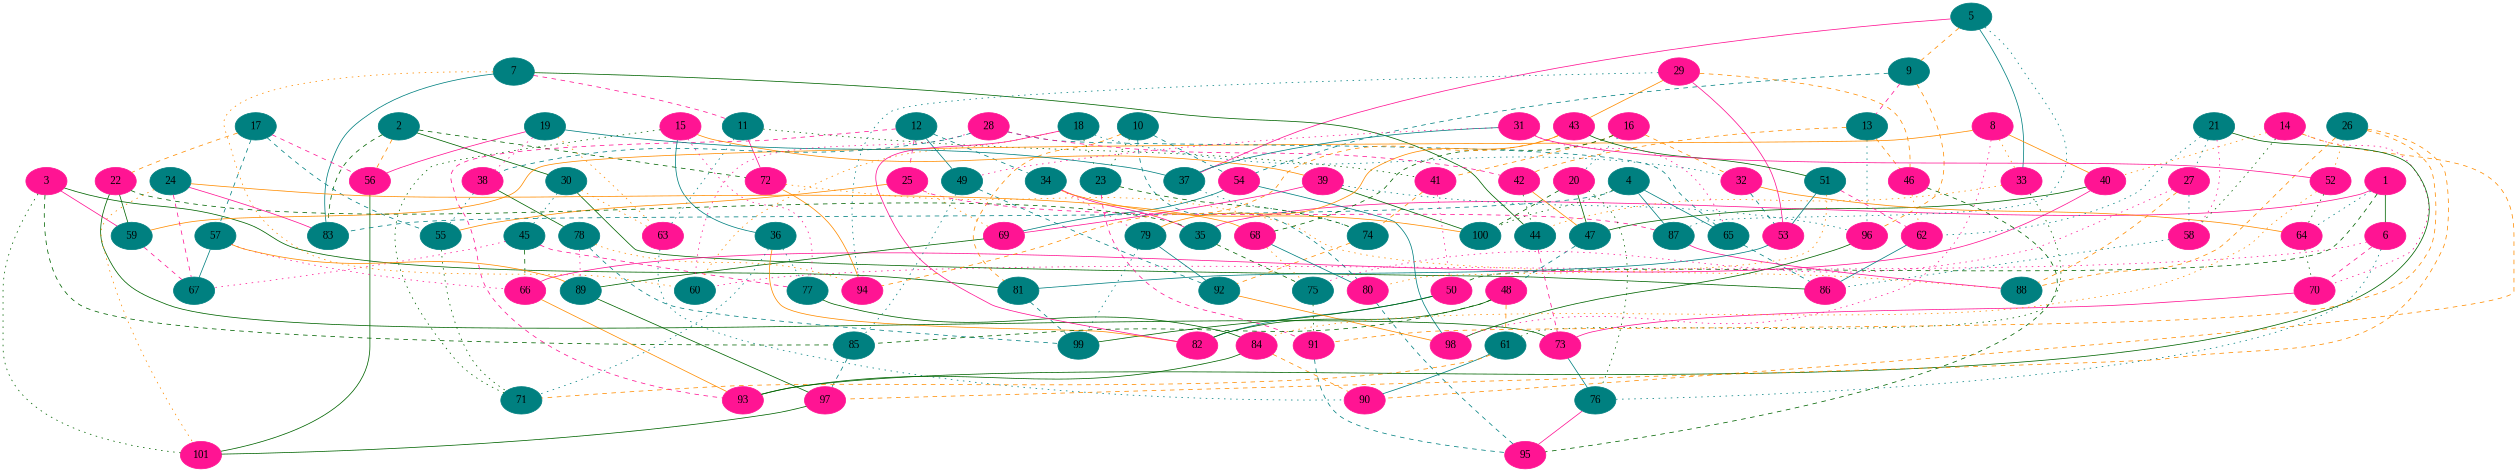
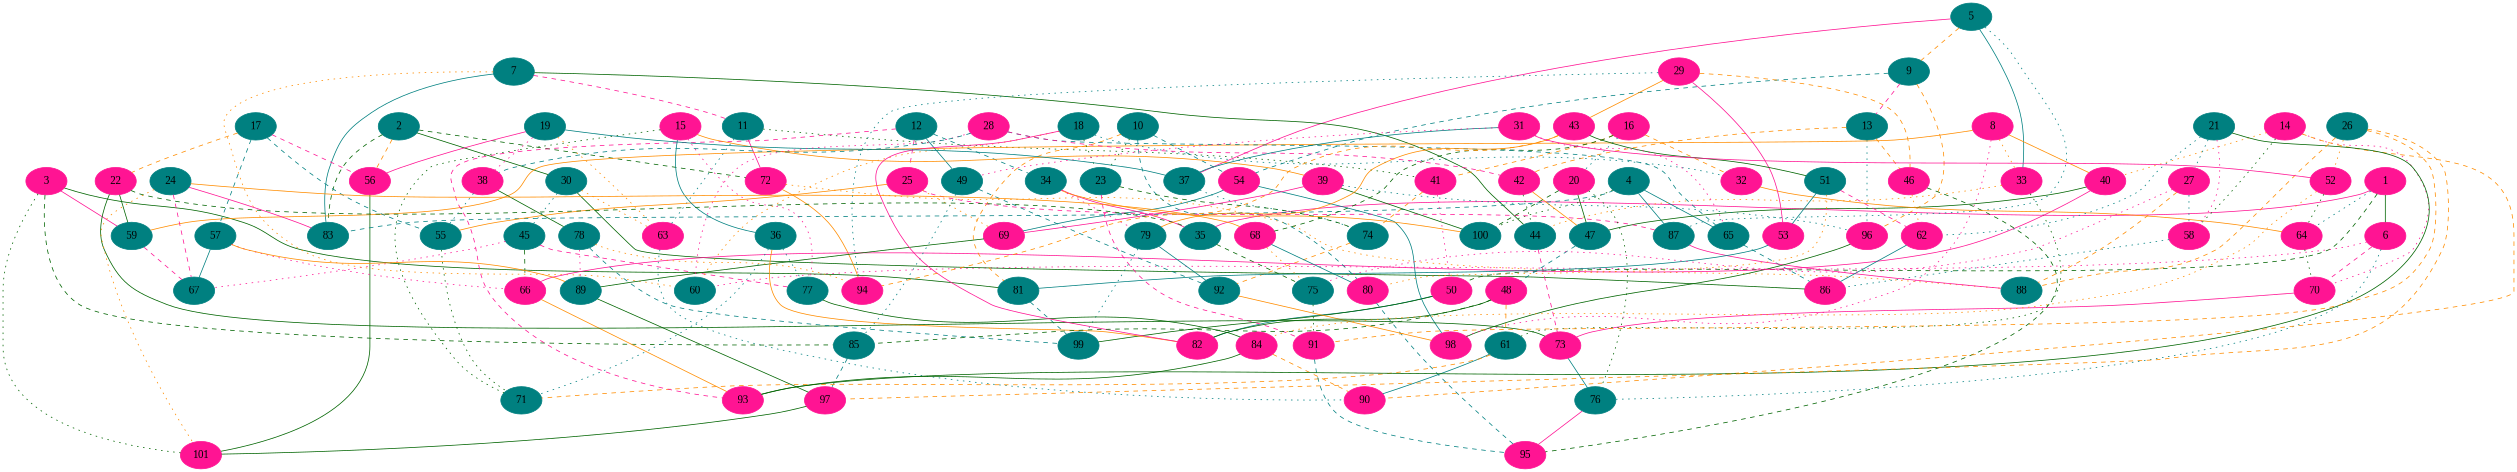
  graph {
    fontname="Liberation Serif"
    node [color=deeppink fontname="Liberation Serif" style=filled]
    edge [color=teal fontname="Liberation Serif" style=solid]
    1
    6
    35 [color=teal]
    50
    64
    60 [color=teal]
    70
    76 [color=teal]
    75 [color=teal]
    82
    99 [color=teal]
    2 [color=teal]
    30 [color=teal]
    56
    72
    83 [color=teal]
    63
    45 [color=teal]
    86
    101
    88 [color=teal]
    94
    59 [color=teal]
    3
    81 [color=teal]
    85 [color=teal]
    67 [color=teal]
    97
    4 [color=teal]
    65 [color=teal]
    87 [color=teal]
    100 [color=teal]
    5 [color=teal]
    9 [color=teal]
    33
    37 [color=teal]
    13 [color=teal]
    54
    96
    44 [color=teal]
    61 [color=teal]
    74 [color=teal]
    73
    95
    7 [color=teal]
    11 [color=teal]
    41
    8
    40
    98
    47 [color=teal]
    66
    42
    46
    69
    10 [color=teal]
    23 [color=teal]
    80
    91
    90
    12 [color=teal]
    25
    34 [color=teal]
    49 [color=teal]
    93
    55 [color=teal]
    79 [color=teal]
    92 [color=teal]
    62
    14
    58
    36 [color=teal]
    15
    39
    71 [color=teal]
    77 [color=teal]
    84
    16
    20
    32
    68
    53
    17 [color=teal]
    22
    57 [color=teal]
    89 [color=teal]
    18 [color=teal]
    19 [color=teal]
    38
    78 [color=teal]
    48
    21 [color=teal]
    27
    24 [color=teal]
    26 [color=teal]
    52
    28
    29
    43
    51 [color=teal]
    31
    1 -- 6 [color=darkgreen]
    1 -- 35 [color=deeppink]
    1 -- 50 [color=darkgreen style=dashed]
    1 -- 64 [style=dotted]
    6 -- 60 [color=deeppink style=dotted]
    6 -- 70 [color=deeppink style=dashed]
    6 -- 76 [style=dotted]
    35 -- 75 [color=darkgreen style=dashed]
    50 -- 82
    50 -- 99 [color=darkgreen]
    64 -- 70 [color=darkgreen style=dotted]
    70 -- 73 [color=deeppink]
    76 -- 95 [color=deeppink]
    75 -- 91 [color=darkgreen style=dotted]
    2 -- 30 [color=darkgreen]
    2 -- 56 [color=darkorange style=dashed]
    2 -- 72 [color=darkgreen style=dashed]
    2 -- 83 [color=darkgreen style=dashed]
    30 -- 63 [color=darkorange style=dotted]
    30 -- 45 [style=dotted]
    30 -- 86 [color=darkgreen]
    56 -- 101 [color=darkgreen]
    72 -- 88 [color=darkorange style=dotted]
    72 -- 94 [color=darkorange]
    63 -- 90 [style=dotted]
    45 -- 67 [color=deeppink style=dotted]
    45 -- 66 [color=darkgreen style=dashed]
    45 -- 77 [color=deeppink style=dashed]
    59 -- 67 [color=deeppink style=dashed]
    3 -- 101 [color=darkgreen style=dotted]
    3 -- 59 [color=deeppink]
    3 -- 81 [color=darkgreen]
    3 -- 85 [color=darkgreen style=dashed]
    81 -- 99 [style=dashed]
    85 -- 97 [style=dashed]
    97 -- 101 [color=darkgreen]
    4 -- 83 [style=dashed]
    4 -- 65
    4 -- 87
    4 -- 100 [color=darkgreen style=dotted]
    65 -- 86 [style=dashed]
    87 -- 88 [color=deeppink]
    5 -- 87 [style=dotted]
    5 -- 9 [color=darkorange style=dashed]
    5 -- 33
    5 -- 37 [color=deeppink]
    9 -- 13 [color=deeppink style=dashed]
    9 -- 54 [style=dashed]
    9 -- 96 [color=darkorange style=dashed]
    33 -- 44 [color=darkorange style=dotted]
    33 -- 61 [color=darkgreen style=dotted]
    37 -- 74 [style=dotted]
    13 -- 96 [style=dotted]
    13 -- 42 [color=darkorange style=dashed]
    13 -- 46 [color=darkorange style=dashed]
    54 -- 98
    54 -- 69
    96 -- 98 [color=darkgreen]
    44 -- 73 [color=deeppink style=dashed]
    61 -- 90
    61 -- 71 [color=darkorange style=dashed]
    74 -- 92 [color=darkorange style=dashed]
    73 -- 76
    7 -- 60 [color=darkorange style=dotted]
    7 -- 83
    7 -- 44 [color=darkgreen]
    7 -- 11 [color=deeppink style=dashed]
    11 -- 72 [color=deeppink]
    11 -- 63 [style=dotted]
    11 -- 41 [color=darkgreen style=dotted]
    41 -- 50 [color=deeppink style=dotted]
    41 -- 74 [color=darkorange style=dashed]
    8 -- 59 [color=darkorange]
    8 -- 33 [color=darkorange style=dotted]
    8 -- 40 [color=darkorange]
    8 -- 98 [color=deeppink style=dotted]
    40 -- 47 [color=darkgreen]
    40 -- 66 [color=deeppink]
    47 -- 48 [style=dashed]
    66 -- 93 [color=darkorange]
    42 -- 44 [color=darkgreen style=dotted]
    42 -- 47 [color=darkorange]
    46 -- 95 [color=darkgreen style=dashed]
    46 -- 62 [color=darkorange style=dotted]
    69 -- 89 [color=darkgreen]
    10 -- 81 [color=darkorange style=dashed]
    10 -- 54 [style=dashed]
    10 -- 23 [color=darkgreen style=dotted]
    10 -- 80 [style=dashed]
    23 -- 74 [color=darkgreen style=dashed]
    23 -- 91 [color=deeppink style=dashed]
    80 -- 95 [style=dashed]
    91 -- 95 [style=dashed]
    12 -- 25 [color=deeppink style=dashed]
    12 -- 34 [style=dashed]
    12 -- 49
    12 -- 93 [color=deeppink style=dashed]
    25 -- 87 [color=deeppink style=dashed]
    25 -- 69 [color=darkorange style=dotted]
    25 -- 55 [color=darkorange]
    34 -- 35 [color=deeppink]
    34 -- 100 [color=darkorange]
    34 -- 79 [color=deeppink style=dotted]
    49 -- 85 [style=dotted]
    49 -- 92 [style=dashed]
    55 -- 71 [color=darkgreen style=dotted]
    79 -- 99 [style=dotted]
    79 -- 92
    92 -- 98 [color=darkorange]
    62 -- 86
    14 -- 70 [color=deeppink style=dotted]
    14 -- 40 [color=darkorange style=dotted]
    14 -- 90 [color=darkorange style=dashed]
    14 -- 58 [color=darkgreen style=dotted]
    58 -- 86 [style=dotted]
    36 -- 82 [color=darkorange]
    36 -- 71 [style=dotted]
    36 -- 77 [style=dotted]
    15 -- 36
    15 -- 39 [color=darkorange]
    15 -- 71 [color=darkgreen style=dotted]
    15 -- 77 [color=deeppink style=dotted]
    39 -- 100 [color=darkgreen]
    39 -- 96 [style=dotted]
    39 -- 69 [color=deeppink]
    77 -- 84 [color=darkgreen]
    84 -- 90 [color=darkorange style=dashed]
    84 -- 93 [color=darkgreen]
    16 -- 41 [color=darkorange style=dashed]
    16 -- 20 [style=dotted]
    16 -- 32 [color=darkorange style=dashed]
    16 -- 68 [color=darkgreen style=dashed]
    20 -- 76 [color=darkgreen style=dotted]
    20 -- 100 [color=darkgreen style=dashed]
    20 -- 47 [color=darkgreen]
    32 -- 64 [color=darkorange]
-   32 -- 53 [style=dashed]
    68 -- 75 [color=darkorange style=dotted]
    68 -- 80
    53 -- 81
    17 -- 56 [color=deeppink style=dashed]
    17 -- 55 [style=dashed]
    17 -- 22 [color=darkorange style=dashed]
    17 -- 57 [style=dashed]
    22 -- 35 [color=darkgreen style=dashed]
    22 -- 59 [color=darkgreen]
    22 -- 73 [color=darkgreen]
    57 -- 67
    57 -- 66 [color=deeppink style=dotted]
    57 -- 89 [color=darkorange]
    89 -- 97 [color=darkgreen]
    18 -- 60 [color=darkorange style=dotted]
    18 -- 82 [color=deeppink]
    18 -- 23 [color=darkgreen style=dotted]
    18 -- 32 [style=dotted]
    19 -- 56 [color=deeppink]
    19 -- 63 [color=darkorange style=dotted]
    19 -- 37
    19 -- 38 [color=deeppink style=dotted]
    38 -- 55 [style=dotted]
    38 -- 78 [color=darkgreen]
    78 -- 99 [style=dashed]
    78 -- 94 [color=darkorange style=dotted]
    78 -- 89 [color=deeppink style=dotted]
    48 -- 82 [color=darkgreen]
    48 -- 85 [color=darkgreen style=dashed]
    48 -- 61 [color=darkorange style=dashed]
    21 -- 93 [color=darkgreen]
    21 -- 62 [style=dotted]
    21 -- 58 [color=deeppink style=dotted]
    21 -- 27 [style=dotted]
    27 -- 75 [color=deeppink style=dotted]
    27 -- 88 [color=darkorange style=dashed]
    27 -- 58 [style=dotted]
    24 -- 83 [color=deeppink]
    24 -- 101 [color=darkorange style=dotted]
    24 -- 67 [color=deeppink style=dashed]
    24 -- 68 [color=darkorange]
    26 -- 88 [color=darkorange style=dashed]
    26 -- 97 [color=darkorange style=dashed]
    26 -- 91 [color=darkorange style=dashed]
    26 -- 52 [color=darkorange style=dotted]
    52 -- 64 [color=darkgreen style=dotted]
    52 -- 84 [color=darkorange style=dotted]
    28 -- 60 [color=deeppink style=dotted]
    28 -- 65 [style=dashed]
    28 -- 42 [color=deeppink style=dashed]
    28 -- 38 [style=dashed]
    29 -- 94 [style=dotted]
    29 -- 46 [color=darkorange style=dashed]
    29 -- 53 [color=deeppink]
    29 -- 43 [color=darkorange]
    43 -- 94 [color=darkorange style=dashed]
    43 -- 79 [color=darkorange]
    43 -- 51 [color=darkgreen]
    51 -- 80 [color=darkorange style=dotted]
    51 -- 62 [color=deeppink style=dashed]
    51 -- 53
    31 -- 65 [color=deeppink style=dotted]
    31 -- 37
    31 -- 49 [color=deeppink style=dotted]
    31 -- 52 [color=deeppink]
  }
